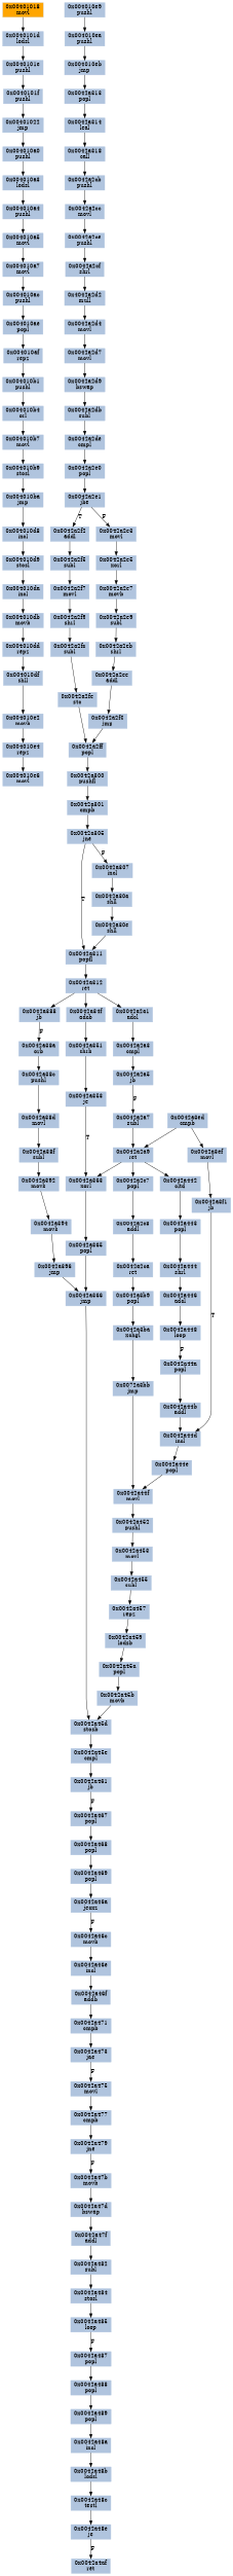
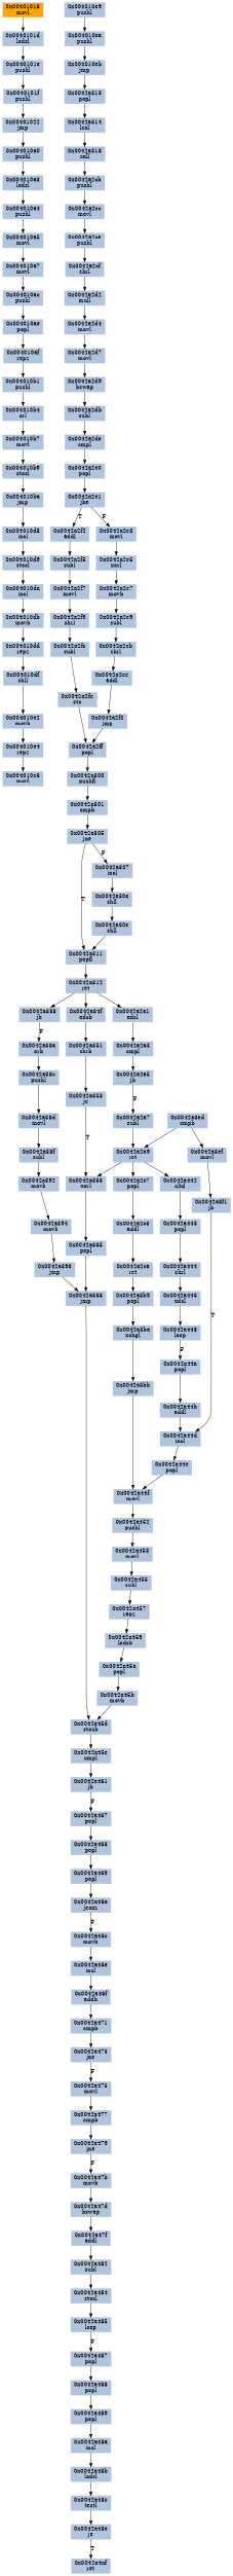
  strict digraph {
    fontname="DejaVu Serif"
    node [color=lightsteelblue fillcolor=lightsteelblue fontname="DejaVu Serif" shape=rectangle style=filled]
    edge [color="#000000" fontname="DejaVu Serif"]
    n1 [label="0x004010e6\nmovl"]
    n2 [label="0x004010e9\npushl"]
    n3 [label="0x004010ea\npushl"]
    n4 [label="0x004010eb\njmp"]
    n5 [label="0x004010a4\npushl"]
    n6 [label="0x004010a5\nmovl"]
    n7 [label="0x004010a7\nmovl"]
    n8 [label="0x004010ac\npushl"]
    n9 [label="0x0042a314\nleal"]
    n10 [label="0x0042a318\ncall"]
    n11 [label="0x0042a2cb\npushl"]
    n12 [label="0x0042a2cc\nmovl"]
    n13 [label="0x0042a2ce\npushl"]
    n14 [label="0x0042a2cf\nshrl"]
-   n15 [label="0x4042a2d2\nmull"]
+   n15 [label="0x0042a2d2\nmull"]
    n16 [label="0x0042a455\nsubl"]
    n17 [label="0x0042a457\nrepz"]
    n18 [label="0x0042a459\nlodsb"]
    n19 [label="0x0042a45a\npopl"]
    n20 [label="0x004010e4\nrepz"]
    n21 [label="0x0042a2d4\nmovl"]
    n22 [label="0x0042a2d7\nmovl"]
    n23 [label="0x0042a2d9\nbswap"]
    n24 [label="0x0042a2db\nsubl"]
    n25 [label="0x0042a2de\ncmpl"]
    n26 [label="0x0042a2f0\njmp"]
    n27 [label="0x0042a2ff\npopl"]
    n28 [label="0x0042a300\npushfl"]
    n29 [label="0x0042a301\ncmpb"]
    n30 [label="0x0042a30e\nshll"]
    n31 [label="0x0042a311\npopfl"]
    n32 [label="0x0042a312\nret"]
    n33 [label="0x0042a2a1\nadcl"]
    n34 [label="0x0042a34f\nadcb"]
    n35 [label="0x0042a388\njb"]
    n36 [label="0x0042a467\npopl"]
    n37 [label="0x0042a468\npopl"]
    n38 [label="0x0042a469\npopl"]
    n39 [label="0x0042a46a\njecxz"]
    n40 [label="0x0042a3ef\nmovl"]
    n41 [label="0x0042a3f1\njb"]
    n42 [label="0x0042a44d\nincl"]
    n43 [label="0x0042a44e\npopl"]
    n44 [label="0x004010e2\nmovb"]
    n45 [label="0x0042a488\npopl"]
    n46 [label="0x0042a489\npopl"]
    n47 [label="0x0042a48a\nincl"]
    n48 [label="0x0042a48b\nlodsl"]
    n49 [label="0x0042a2a5\njb"]
    n50 [label="0x0042a2a7\nsubl"]
    n51 [label="0x0042a2a9\nret"]
    n52 [label="0x0042a442\ncltd"]
    n53 [label="0x0042a363\nxorl"]
    n54 [label="0x0042a2c7\npopl"]
    n55 [label="0x0042a46c\nmovb"]
    n56 [label="0x0042a46e\nincl"]
    n57 [label="0x0042a48c\ntestl"]
    n58 [label="0x0042a48e\nje"]
    n59 [label="0x0042a4af\nret"]
    n60 [label="0x0042a392\nmovb"]
    n61 [label="0x0042a394\nmovb"]
    n62 [label="0x0042a396\njmp"]
    n63 [label="0x0042a366\njmp"]
    n64 [label="0x004010af\nrepz"]
    n65 [label="0x004010b1\npushl"]
    n66 [label="0x004010b4\norl"]
    n67 [label="0x004010b7\nmovl"]
    n68 [label="0x0042a443\npopl"]
    n69 [label="0x0042a444\nshrl"]
    n70 [label="0x0042a446\nadcl"]
    n71 [label="0x0042a471\ncmpb"]
    n72 [label="0x0042a473\njae"]
    n73 [label="0x0042a475\nmovl"]
    n74 [label="0x0042a477\ncmpb"]
    n75 [label="0x004010da\nincl"]
    n76 [label="0x004010db\nmovb"]
    n77 [label="0x004010dd\nrepz"]
    n78 [label="0x004010df\nshll"]
    n79 [label="0x004010b9\nstosl"]
    n80 [label="0x0042a307\nincl"]
    n81 [label="0x0042a30a\nshll"]
    n82 [label="0x0042a47b\nmovb"]
    n83 [label="0x0042a47d\nbswap"]
    n84 [label="0x0042a47f\naddl"]
    n85 [label="0x0042a482\nsubl"]
    n86 [label="0x0042a448\nloop"]
    n87 [label="0x0042a44a\npopl"]
    n88 [label="0x0042a44b\naddl"]
    n89 [label="0x0042a305\njne"]
    n90 [label="0x0042a38d\nmovl"]
    n91 [label="0x0042a38f\nsubl"]
    n92 [label="0x0042a2a3\ncmpl"]
    n93 [label="0x0042a351\nshrb"]
    n94 [label="0x0042a38a\norb"]
    n95 [label="0x0042a353\nje"]
    n96 [label="0x0042a38c\npushl"]
    n97 [label="0x00401022\njmp"]
    n98 [label="0x004010a0\npushl"]
    n99 [label="0x004010a3\nlodsl"]
    n100 [label="0x0042a365\npopl"]
    n101 [label="0x0040101d\nlodsl"]
    n102 [label="0x0040101e\npushl"]
    n103 [label="0x0040101f\npushl"]
    n104 [label="0x0042a45b\nmovb"]
    n105 [label="0x0042a45d\nstosb"]
    n106 [label="0x0042a2e0\npopl"]
    n107 [label="0x0042a2e1\njbe"]
    n108 [label="0x0042a2f2\naddl"]
    n109 [label="0x0042a2e3\nmovl"]
    n110 [label="0x0042a479\njne"]
    n111 [label="0x0042a2eb\nshrl"]
    n112 [label="0x0042a2ee\naddl"]
    n113 [label="0x004010ae\npopl"]
    n114 [label="0x0042a484\nstosl"]
    n115 [label="0x0042a485\nloop"]
    n116 [label="0x0042a487\npopl"]
    n117 [label="0x0042a45e\ncmpl"]
    n118 [label="0x0042a2f5\nsubl"]
    n119 [label="0x0042a2f7\nmovl"]
    n120 [label="0x0042a2f9\nshrl"]
    n121 [label="0x0042a46f\naddb"]
    n122 [label="0x0042a2ca\nret"]
    n123 [label="0x0042a3b9\npopl"]
    n124 [label="0x0042a3ba\nxchgl"]
-   n125 [label="0x0072a3bb\njmp"]
+   n125 [label="0x0042a3bb\njmp"]
    n126 [label="0x0042a2e5\nxorl"]
    n127 [label="0x0042a44f\nmovl"]
    n128 [label="0x0042a2c8\naddl"]
    n129 [label="0x0042a461\njb"]
    n130 [label="0x004010ba\njmp"]
    n131 [color=lightgrey fillcolor=orange label="0x00401018\nmovl"]
    n132 [label="0x0042a452\npushl"]
    n133 [label="0x0042a313\npopl"]
    n134 [label="0x0042a2e7\nmovb"]
    n135 [label="0x0042a2e9\nsubl"]
    n136 [label="0x0042a2fc\nsubl"]
    n137 [label="0x0042a2fe\nstc"]
    n138 [label="0x0042a453\nmovl"]
    n139 [label="0x0042a3ed\ncmpb"]
    n140 [label="0x004010d8\nincl"]
    n141 [label="0x004010d9\nstosl"]
    n2 -> n3
    n3 -> n4
    n4 -> n133
    n5 -> n6
    n6 -> n7
    n7 -> n8
    n8 -> n113
    n9 -> n10
    n10 -> n11
    n11 -> n12
    n12 -> n13
    n13 -> n14
    n14 -> n15
    n15 -> n21
    n16 -> n17
    n17 -> n18
    n18 -> n19
    n19 -> n104
    n20 -> n1
    n21 -> n22
    n22 -> n23
    n23 -> n24
    n24 -> n25
    n25 -> n106
    n26 -> n27
    n27 -> n28
    n28 -> n29
    n29 -> n89
    n30 -> n31
    n31 -> n32
    n32 -> n33
    n32 -> n34
    n32 -> n35
    n33 -> n92
    n34 -> n93
    n35 -> n94 [label=F]
    n36 -> n37
    n37 -> n38
    n38 -> n39
    n39 -> n55 [label=F]
    n40 -> n41
    n41 -> n42 [label=T]
    n42 -> n43
    n43 -> n127
    n44 -> n20
    n45 -> n46
    n46 -> n47
    n47 -> n48
    n48 -> n57
    n49 -> n50 [label=F]
    n50 -> n51
    n51 -> n52
    n51 -> n53
    n51 -> n54
    n52 -> n68
    n53 -> n100
    n54 -> n128
    n55 -> n56
    n56 -> n121
    n57 -> n58
-   n58 -> n59 [label=F]
+   n58 -> n59 [label=T]
    n60 -> n61
    n61 -> n62
    n62 -> n63
    n63 -> n105
    n64 -> n65
    n65 -> n66
    n66 -> n67
    n67 -> n79
    n68 -> n69
    n69 -> n70
    n70 -> n86
    n71 -> n72
    n72 -> n73 [label=F]
    n73 -> n74
    n74 -> n110
    n75 -> n76
    n76 -> n77
    n77 -> n78
    n78 -> n44
    n79 -> n130
    n80 -> n81
    n81 -> n30
    n82 -> n83
    n83 -> n84
    n84 -> n85
    n85 -> n114
    n86 -> n87 [label=F]
    n87 -> n88
    n88 -> n42
    n89 -> n31 [label=T]
    n89 -> n80 [label=F]
    n90 -> n91
    n91 -> n60
    n92 -> n49
    n93 -> n95
    n94 -> n96
    n95 -> n53 [label=T]
    n96 -> n90
    n97 -> n98
    n98 -> n99
    n99 -> n5
    n100 -> n63
    n101 -> n102
    n102 -> n103
    n103 -> n97
    n104 -> n105
    n105 -> n117
    n106 -> n107
    n107 -> n108 [label=T]
    n107 -> n109 [label=F]
    n108 -> n118
    n109 -> n126
    n110 -> n82 [label=F]
    n111 -> n112
    n112 -> n26
    n113 -> n64
    n114 -> n115
    n115 -> n116 [label=F]
    n116 -> n45
    n117 -> n129
    n118 -> n119
    n119 -> n120
    n120 -> n136
    n121 -> n71
    n122 -> n123
    n123 -> n124
    n124 -> n125
    n125 -> n127
    n126 -> n134
    n127 -> n132
    n128 -> n122
    n129 -> n36 [label=F]
    n130 -> n140
    n131 -> n101
    n132 -> n138
    n133 -> n9
    n134 -> n135
    n135 -> n111
    n136 -> n137
    n137 -> n27
    n138 -> n16
    n139 -> n40
    n139 -> n51
    n140 -> n141
    n141 -> n75
  }
